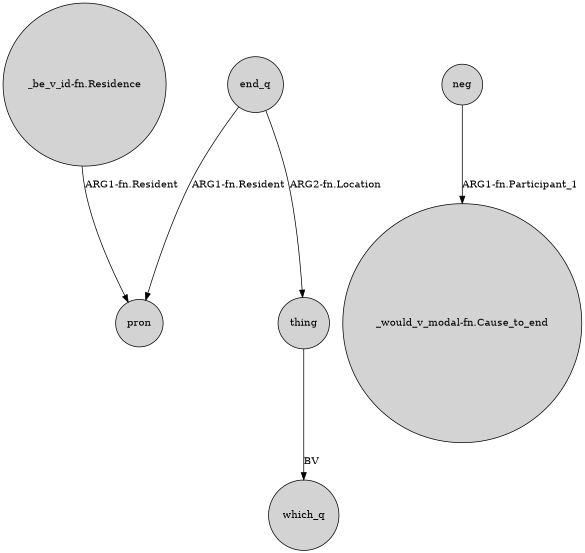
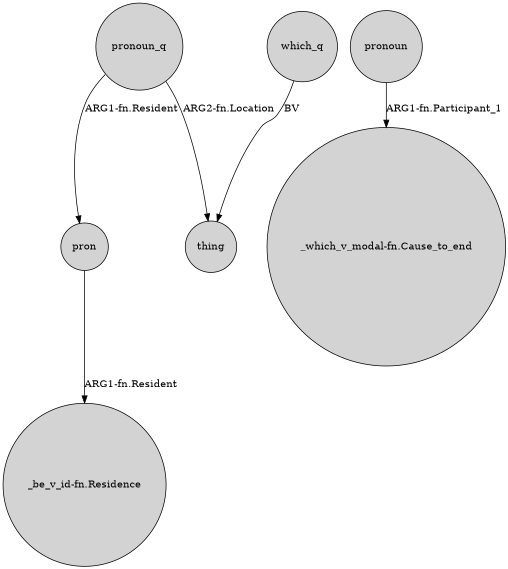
  digraph {
    node [shape=circle style=filled]
    "_be_v_id-fn.Residence"
    pron
-   neg
-   "_would_v_modal-fn.Cause_to_end"
-   pronoun_q [label=end_q]
+   neg [label=pronoun]
+   "_would_v_modal-fn.Cause_to_end" [label="_which_v_modal-fn.Cause_to_end"]
+   pronoun_q
    thing
    which_q
-   "_be_v_id-fn.Residence" -> pron [label="ARG1-fn.Resident"]
+   pron -> "_be_v_id-fn.Residence" [label="ARG1-fn.Resident"]
    neg -> "_would_v_modal-fn.Cause_to_end" [label="ARG1-fn.Participant_1"]
    pronoun_q -> pron [label="ARG1-fn.Resident"]
    pronoun_q -> thing [label="ARG2-fn.Location"]
-   thing -> which_q [label=BV]
+   which_q -> thing [label=BV]
  }
